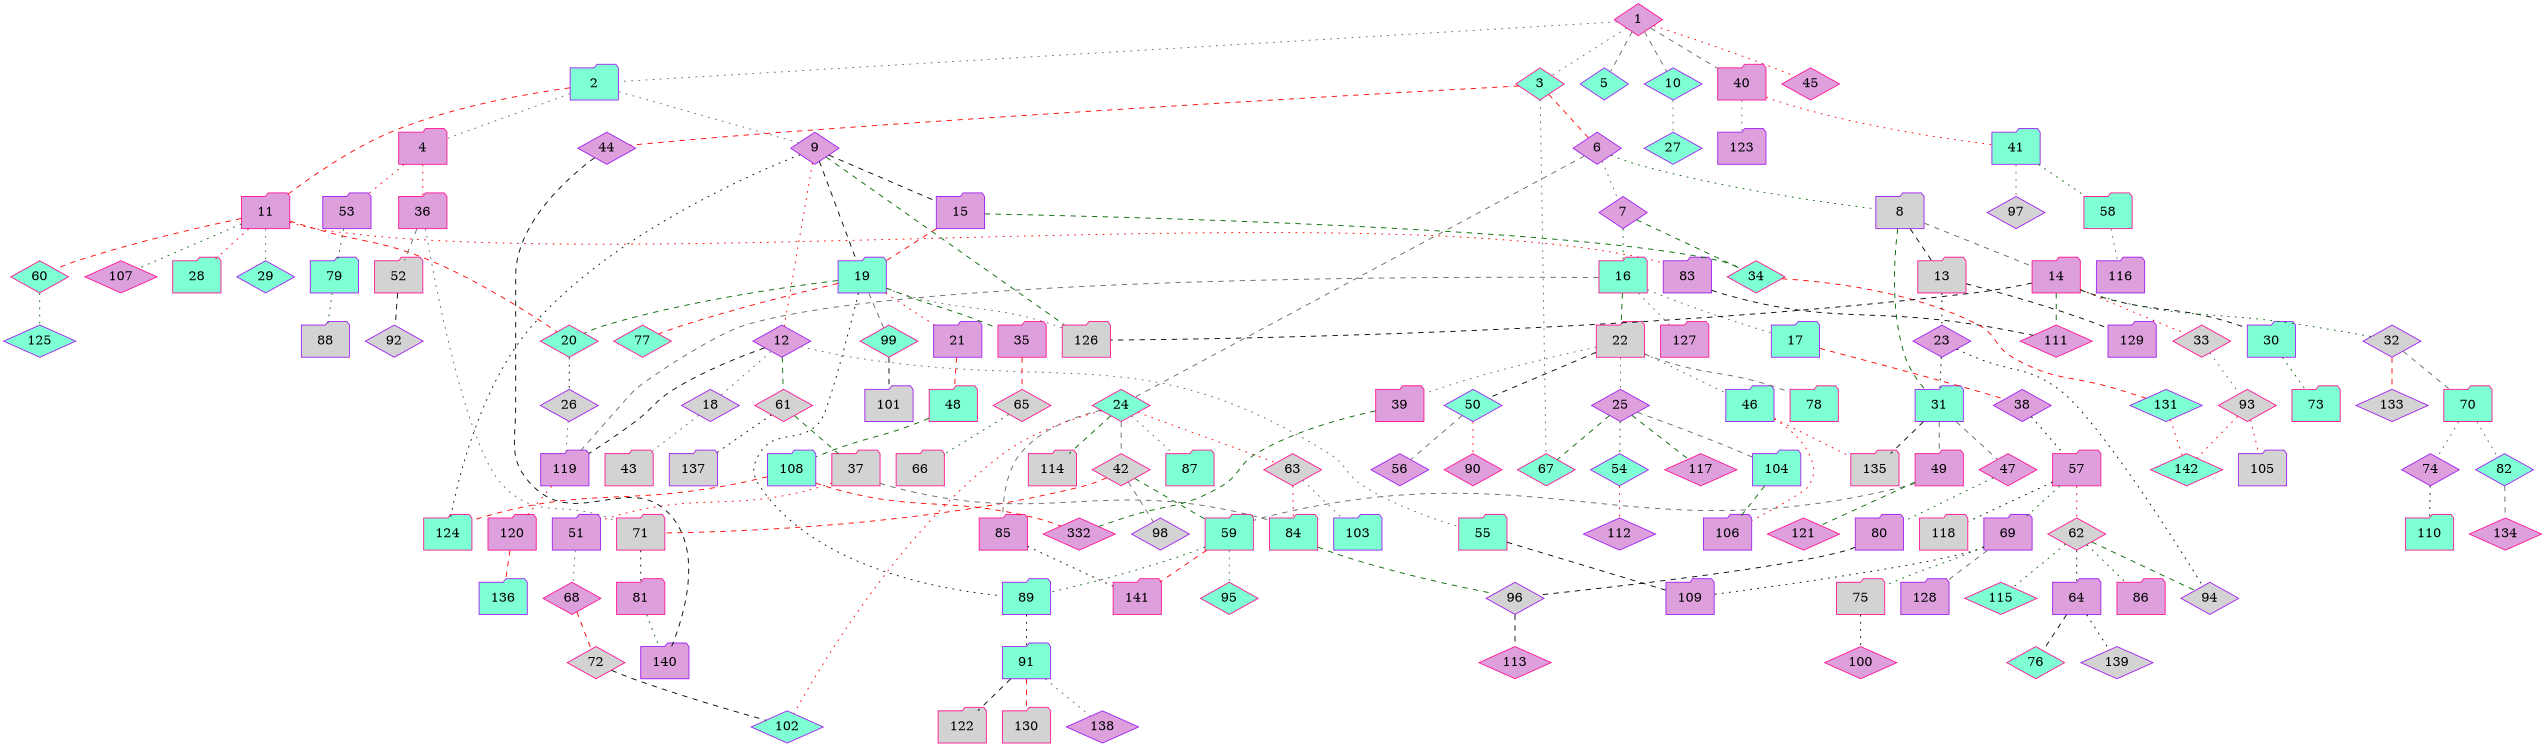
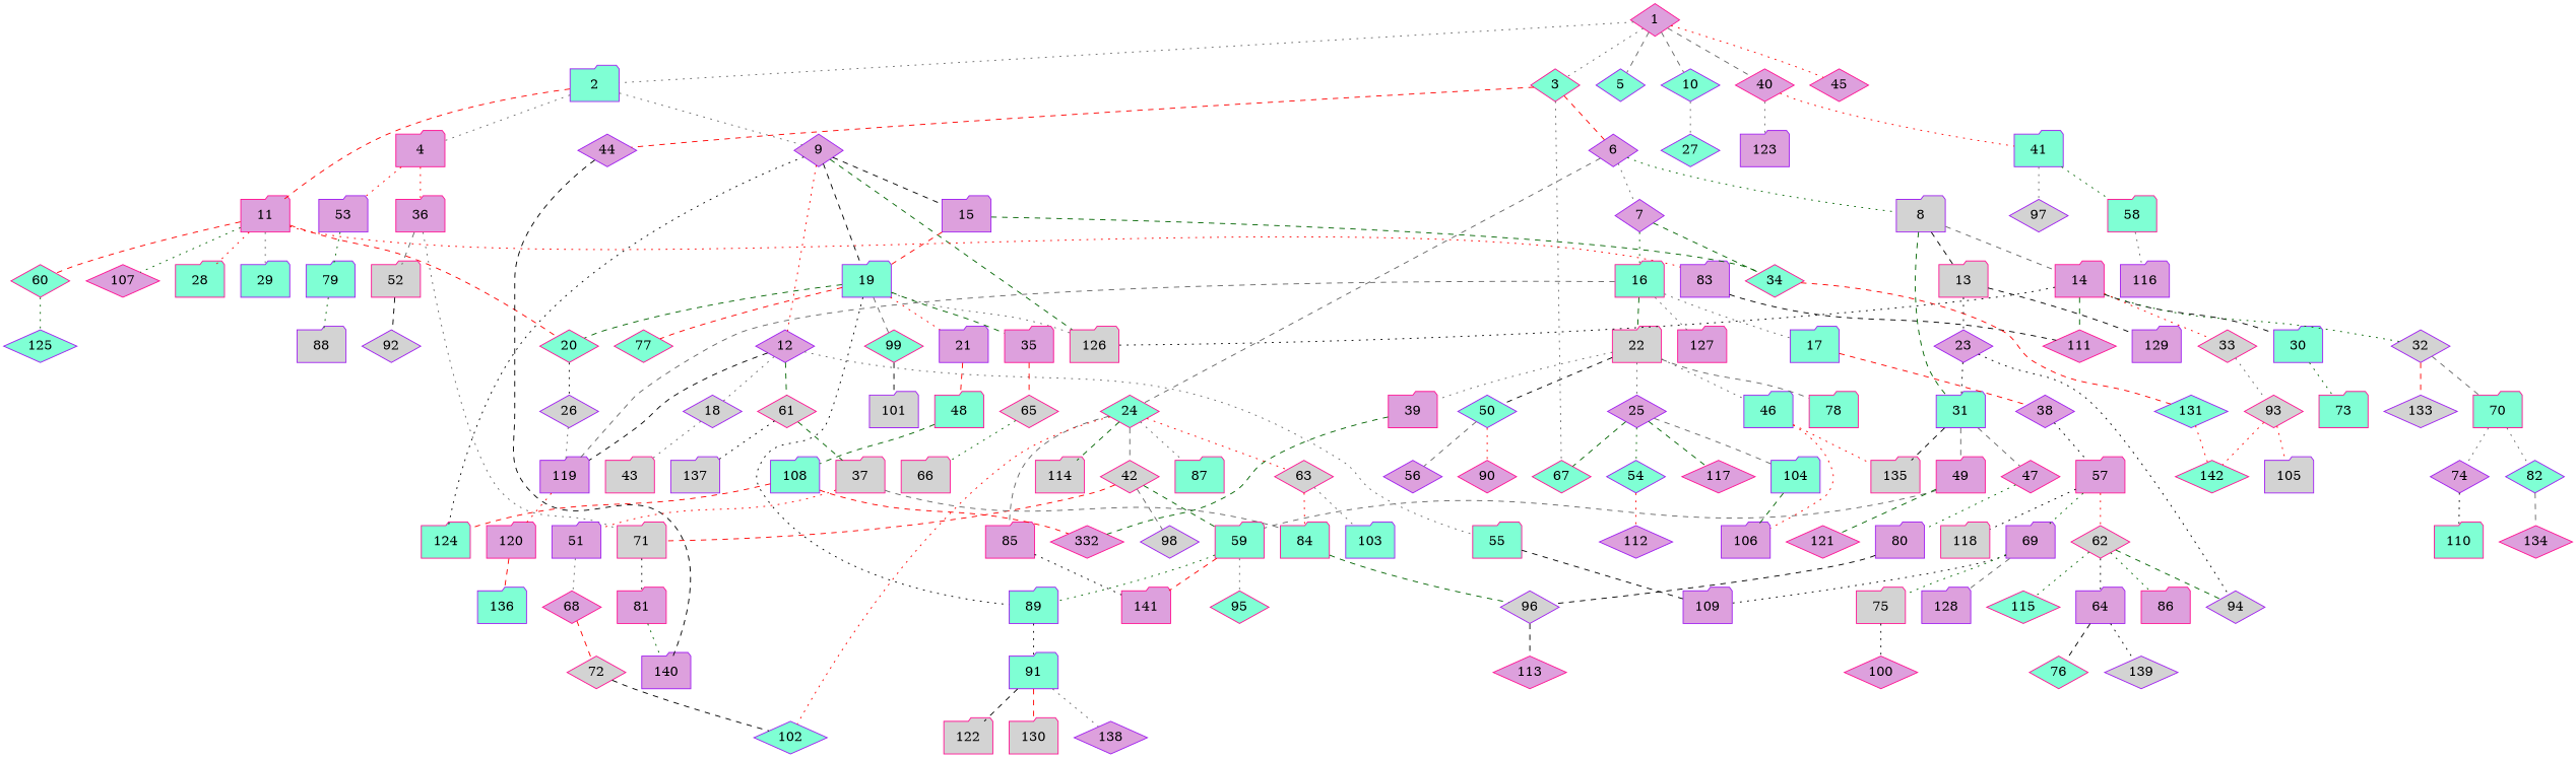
  graph {
    node [color=deeppink fillcolor=plum shape=folder style=filled]
    edge [color=gray40 style=dotted]
    1 [shape=diamond]
    2 [color=purple fillcolor=aquamarine]
    3 [fillcolor=aquamarine shape=diamond]
    5 [color=purple fillcolor=aquamarine shape=diamond]
    10 [color=purple fillcolor=aquamarine shape=diamond]
-   40
+   40 [shape=diamond]
    45 [shape=diamond]
    4
    9 [color=purple shape=diamond]
    11
    6 [color=purple shape=diamond]
    44 [color=purple shape=diamond]
    67 [fillcolor=aquamarine shape=diamond]
    27 [color=purple fillcolor=aquamarine shape=diamond]
    41 [color=purple fillcolor=aquamarine]
    123 [color=purple]
    36
    53 [color=purple]
    12 [color=purple shape=diamond]
    15 [color=purple]
    19 [color=purple fillcolor=aquamarine]
    124 [fillcolor=aquamarine]
    126 [fillcolor=lightgrey]
    20 [fillcolor=aquamarine shape=diamond]
    28 [fillcolor=aquamarine]
-   29 [color=purple fillcolor=aquamarine shape=diamond]
+   29 [color=purple fillcolor=aquamarine]
    60 [fillcolor=aquamarine shape=diamond]
    83 [color=purple]
    107 [shape=diamond]
    7 [color=purple shape=diamond]
    8 [color=purple fillcolor=lightgrey]
    24 [fillcolor=aquamarine shape=diamond]
    140 [color=purple]
    52 [fillcolor=lightgrey]
    71 [fillcolor=lightgrey]
    79 [color=purple fillcolor=aquamarine]
    16 [fillcolor=aquamarine]
    34 [fillcolor=aquamarine shape=diamond]
    13 [fillcolor=lightgrey]
    14
    31 [color=purple fillcolor=aquamarine]
    42 [fillcolor=lightgrey shape=diamond]
    63 [fillcolor=lightgrey shape=diamond]
    85
    87 [fillcolor=aquamarine]
    102 [color=purple fillcolor=aquamarine shape=diamond]
    114 [fillcolor=lightgrey]
    119 [color=purple]
    17 [color=purple fillcolor=aquamarine]
    22 [fillcolor=lightgrey]
    127
    131 [color=purple fillcolor=aquamarine shape=diamond]
    23 [color=purple shape=diamond]
    129 [color=purple]
    30 [color=purple fillcolor=aquamarine]
    32 [color=purple fillcolor=lightgrey shape=diamond]
    33 [fillcolor=lightgrey shape=diamond]
    111 [shape=diamond]
    47 [shape=diamond]
    49
    135 [fillcolor=lightgrey]
    18 [color=purple fillcolor=lightgrey shape=diamond]
    55 [fillcolor=aquamarine]
    61 [fillcolor=lightgrey shape=diamond]
    21 [color=purple]
    35
    77 [fillcolor=aquamarine shape=diamond]
    89 [color=purple fillcolor=aquamarine]
    99 [fillcolor=aquamarine shape=diamond]
    26 [color=purple fillcolor=lightgrey shape=diamond]
    125 [color=purple fillcolor=aquamarine shape=diamond]
    43 [fillcolor=lightgrey]
    37 [fillcolor=lightgrey]
    51 [color=purple]
    84 [fillcolor=aquamarine]
    109 [color=purple]
    137 [color=purple fillcolor=lightgrey]
    120
    94 [color=purple fillcolor=lightgrey shape=diamond]
    73 [fillcolor=aquamarine]
    70 [fillcolor=aquamarine]
    133 [color=purple fillcolor=lightgrey shape=diamond]
    93 [fillcolor=lightgrey shape=diamond]
    38 [color=purple shape=diamond]
    25 [color=purple shape=diamond]
    39
    46 [color=purple fillcolor=aquamarine]
    50 [color=purple fillcolor=aquamarine shape=diamond]
    78 [fillcolor=aquamarine]
    57
    48 [fillcolor=aquamarine]
    65 [fillcolor=lightgrey shape=diamond]
    91 [color=purple fillcolor=aquamarine]
    101 [color=purple fillcolor=lightgrey]
    108 [color=purple fillcolor=aquamarine]
    54 [color=purple fillcolor=aquamarine shape=diamond]
    104 [color=purple fillcolor=aquamarine]
    117 [shape=diamond]
    n99 [label=332 shape=diamond]
    106 [color=purple]
    56 [color=purple shape=diamond]
    90 [shape=diamond]
    59 [fillcolor=aquamarine]
    98 [color=purple fillcolor=lightgrey shape=diamond]
    103 [color=purple fillcolor=aquamarine]
    141
    112 [color=purple shape=diamond]
    80 [color=purple]
    121 [shape=diamond]
    74 [color=purple shape=diamond]
    82 [color=purple fillcolor=aquamarine shape=diamond]
    105 [color=purple fillcolor=lightgrey]
    142 [fillcolor=aquamarine shape=diamond]
    66 [fillcolor=lightgrey]
    92 [color=purple fillcolor=lightgrey shape=diamond]
    81
    68 [shape=diamond]
    96 [color=purple fillcolor=lightgrey shape=diamond]
    62 [fillcolor=lightgrey shape=diamond]
    69 [color=purple]
    118 [fillcolor=lightgrey]
    58 [fillcolor=aquamarine]
    97 [color=purple fillcolor=lightgrey shape=diamond]
    116 [color=purple]
    95 [fillcolor=aquamarine shape=diamond]
    72 [fillcolor=lightgrey shape=diamond]
    88 [color=purple fillcolor=lightgrey]
    64 [color=purple]
    86
    115 [fillcolor=aquamarine shape=diamond]
    75 [fillcolor=lightgrey]
    128 [color=purple]
    76 [fillcolor=aquamarine shape=diamond]
    139 [color=purple fillcolor=lightgrey shape=diamond]
    100 [shape=diamond]
    110 [fillcolor=aquamarine]
    134 [shape=diamond]
    113 [shape=diamond]
    122 [fillcolor=lightgrey]
    130 [fillcolor=lightgrey]
    138 [color=purple shape=diamond]
    136 [color=purple fillcolor=aquamarine]
    1 -- 2
    1 -- 3
    1 -- 5 [style=dashed]
    1 -- 10 [style=dashed]
    1 -- 40 [style=dashed]
    1 -- 45 [color=red]
    2 -- 4
    2 -- 9
    2 -- 11 [color=red style=dashed]
    3 -- 6 [color=red style=dashed]
    3 -- 44 [color=red style=dashed]
    3 -- 67
    10 -- 27
    40 -- 41 [color=red]
    40 -- 123
    4 -- 36 [color=red]
    4 -- 53 [color=red]
    9 -- 12 [color=red]
    9 -- 15 [color=black style=dashed]
    9 -- 19 [color=black style=dashed]
    9 -- 124 [color=black]
    9 -- 126 [color=darkgreen style=dashed]
    11 -- 20 [color=red style=dashed]
    11 -- 28 [color=red]
    11 -- 29
    11 -- 60 [color=red style=dashed]
    11 -- 83 [color=red]
    11 -- 107 [color=darkgreen]
    6 -- 7
    6 -- 8 [color=darkgreen]
    6 -- 24 [style=dashed]
    44 -- 140 [color=black style=dashed]
    41 -- 58 [color=darkgreen]
    41 -- 97
    36 -- 52 [style=dashed]
    36 -- 71
    53 -- 79 [color=darkgreen]
    12 -- 119 [color=black style=dashed]
    12 -- 18
    12 -- 55
    12 -- 61 [color=darkgreen style=dashed]
    15 -- 19 [color=red style=dashed]
    15 -- 34 [color=darkgreen style=dashed]
    19 -- 126
    19 -- 20 [color=darkgreen style=dashed]
    19 -- 21 [color=red]
    19 -- 35 [color=darkgreen style=dashed]
    19 -- 77 [color=red style=dashed]
    19 -- 89 [color=black]
    19 -- 99 [style=dashed]
    20 -- 26 [color=black]
    60 -- 125 [color=darkgreen]
    83 -- 111 [color=black style=dashed]
    7 -- 16 [color=darkgreen]
    7 -- 34 [color=darkgreen style=dashed]
    8 -- 13 [color=black style=dashed]
    8 -- 14 [style=dashed]
    8 -- 31 [color=darkgreen style=dashed]
    24 -- 42 [style=dashed]
    24 -- 63 [color=red]
    24 -- 85 [style=dashed]
    24 -- 87
    24 -- 102 [color=red]
    24 -- 114 [color=darkgreen style=dashed]
    52 -- 92 [color=black style=dashed]
    71 -- 81 [color=black]
    79 -- 88 [color=darkgreen]
    16 -- 119 [style=dashed]
    16 -- 17
    16 -- 22 [color=darkgreen style=dashed]
    16 -- 127
    34 -- 131 [color=red style=dashed]
    13 -- 23 [color=black]
    13 -- 129 [color=black style=dashed]
-   14 -- 126 [color=black style=dashed]
+   14 -- 126 [color=black]
    14 -- 30 [color=black style=dashed]
    14 -- 32 [color=darkgreen]
    14 -- 33 [color=red]
    14 -- 111 [color=darkgreen style=dashed]
    31 -- 47 [style=dashed]
    31 -- 49 [style=dashed]
    31 -- 135 [color=black style=dashed]
    42 -- 71 [color=red style=dashed]
    42 -- 59 [color=darkgreen style=dashed]
    42 -- 98 [style=dashed]
    63 -- 84 [color=red]
    63 -- 103
    85 -- 141 [color=black]
    119 -- 120 [color=red]
    17 -- 38 [color=red style=dashed]
    22 -- 25
    22 -- 39
    22 -- 46
    22 -- 50 [color=black style=dashed]
    22 -- 78 [style=dashed]
    131 -- 142 [color=red]
    23 -- 31 [color=black]
    23 -- 94 [color=black]
    30 -- 73 [color=darkgreen]
    32 -- 70 [style=dashed]
    32 -- 133 [color=red style=dashed]
    33 -- 93
    47 -- 80 [color=darkgreen]
    49 -- 59 [style=dashed]
    49 -- 121 [color=darkgreen style=dashed]
    18 -- 43
    55 -- 109 [color=black style=dashed]
    61 -- 37 [color=darkgreen style=dashed]
    61 -- 137 [color=black]
    21 -- 48 [color=red style=dashed]
    35 -- 65 [color=red style=dashed]
    89 -- 91 [color=black]
    99 -- 101 [color=black style=dashed]
    26 -- 119
    37 -- 51 [color=red]
    37 -- 84 [style=dashed]
    51 -- 68
    84 -- 96 [color=darkgreen style=dashed]
    120 -- 136 [color=red style=dashed]
    70 -- 74
    70 -- 82
    93 -- 105 [color=red]
    93 -- 142 [color=red]
    38 -- 57 [color=black]
    25 -- 67 [color=darkgreen style=dashed]
    25 -- 54 [color=darkgreen]
    25 -- 104 [style=dashed]
    25 -- 117 [color=darkgreen style=dashed]
    39 -- n99 [color=darkgreen style=dashed]
    46 -- 135 [color=red]
    46 -- 106 [color=red]
    50 -- 56 [style=dashed]
    50 -- 90 [color=red]
    57 -- 62 [color=red]
    57 -- 69 [color=darkgreen]
    57 -- 118 [color=black]
    48 -- 108 [color=darkgreen style=dashed]
    65 -- 66 [color=darkgreen]
    91 -- 122 [color=black style=dashed]
    91 -- 130 [color=red style=dashed]
    91 -- 138
    108 -- 124 [color=red style=dashed]
    108 -- n99 [color=red style=dashed]
    54 -- 112 [color=red]
    104 -- 106 [color=darkgreen style=dashed]
    59 -- 89 [color=darkgreen]
    59 -- 141 [color=red style=dashed]
    59 -- 95
    80 -- 96 [color=black style=dashed]
    74 -- 110 [color=black]
    82 -- 134 [style=dashed]
    81 -- 140 [color=darkgreen]
    68 -- 72 [color=red style=dashed]
    96 -- 113 [color=black style=dashed]
    62 -- 94 [color=darkgreen style=dashed]
    62 -- 64 [color=black]
    62 -- 86 [color=darkgreen]
    62 -- 115 [color=darkgreen]
    69 -- 109 [color=black]
    69 -- 75 [color=darkgreen]
    69 -- 128 [style=dashed]
    58 -- 116
    72 -- 102 [color=black style=dashed]
    64 -- 76 [color=black style=dashed]
    64 -- 139 [color=black]
    75 -- 100 [color=black]
  }
